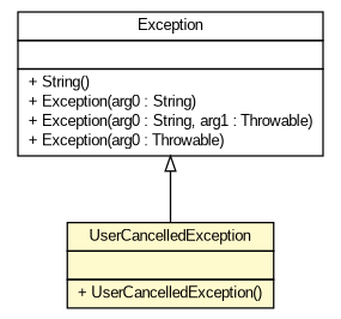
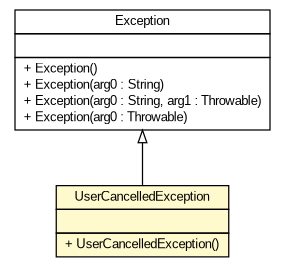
  digraph {
    node [fontcolor=black fontname=arial fontsize=10.0 shape=plaintext]
    n1 [label=<<table border="0" cellborder="1" cellspacing="0" cellpadding="2" port="p" bgcolor="lemonChiffon" href="./UserCancelledException.html"> 		<tr><td><table border="0" cellspacing="0" cellpadding="1"> 			<tr><td> UserCancelledException </td></tr> 		</table></td></tr> 		<tr><td><table border="0" cellspacing="0" cellpadding="1"> 			<tr><td align="left">  </td></tr> 		</table></td></tr> 		<tr><td><table border="0" cellspacing="0" cellpadding="1"> 			<tr><td align="left"> + UserCancelledException() </td></tr> 		</table></td></tr> 		</table>>]
-   n2 [label=<<table border="0" cellborder="1" cellspacing="0" cellpadding="2" port="p" href="http://java.sun.com/javase/6/docs/api/java/lang/Exception.html"> 		<tr><td><table border="0" cellspacing="0" cellpadding="1"> 			<tr><td> Exception </td></tr> 		</table></td></tr> 		<tr><td><table border="0" cellspacing="0" cellpadding="1"> 			<tr><td align="left">  </td></tr> 		</table></td></tr> 		<tr><td><table border="0" cellspacing="0" cellpadding="1"> 			<tr><td align="left"> + String() </td></tr> 			<tr><td align="left"> + Exception(arg0 : String) </td></tr> 			<tr><td align="left"> + Exception(arg0 : String, arg1 : Throwable) </td></tr> 			<tr><td align="left"> + Exception(arg0 : Throwable) </td></tr> 		</table></td></tr> 		</table>>]
+   n2 [label=<<table border="0" cellborder="1" cellspacing="0" cellpadding="2" port="p" href="http://java.sun.com/javase/6/docs/api/java/lang/Exception.html"> 		<tr><td><table border="0" cellspacing="0" cellpadding="1"> 			<tr><td> Exception </td></tr> 		</table></td></tr> 		<tr><td><table border="0" cellspacing="0" cellpadding="1"> 			<tr><td align="left">  </td></tr> 		</table></td></tr> 		<tr><td><table border="0" cellspacing="0" cellpadding="1"> 			<tr><td align="left"> + Exception() </td></tr> 			<tr><td align="left"> + Exception(arg0 : String) </td></tr> 			<tr><td align="left"> + Exception(arg0 : String, arg1 : Throwable) </td></tr> 			<tr><td align="left"> + Exception(arg0 : Throwable) </td></tr> 		</table></td></tr> 		</table>>]
    n2 -> n1 [arrowtail=empty dir=back fontname=arial fontsize=10 headport=p labelfontname=arial labelfontsize=10 tailport=p]
  }
